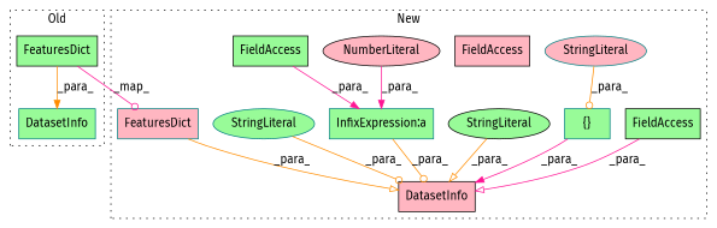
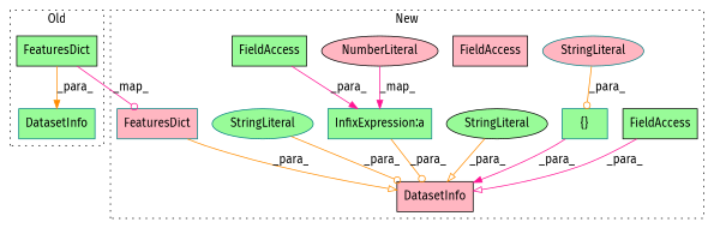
  digraph {
    fontname="Fira Sans"
    node [a=32 l="12,1" s=2022 shape=box style=filled fillcolor=palegreen color=black fontname="Fira Sans"]
    edge [color=darkorange arrowhead=normal fontname="Fira Sans"]
    n1 [label=DatasetInfo s="1149,1747" color=teal]
    n2 [l="13,1" label=FeaturesDict s="1201,1746"]
    n3 [a=4 l="1,1" label="{}" s="1947,2012" color=teal]
    n4 [label=DatasetInfo s="1136,2188" fillcolor=lightpink]
    n5 [a=27 l=3 label="InfixExpression:a" s=2019 color=teal]
    n6 [a=34 l=4 label=NumberLiteral s=2015 shape=ellipse fillcolor=lightpink]
    n7 [a=22 l=9 label=FieldAccess s=1148]
    n8 [a=22 l=45 label=FieldAccess fillcolor=lightpink]
    n9 [l="13,1" label=FeaturesDict s="1388,1933" fillcolor=lightpink color=teal]
    n10 [a=45 l=189 label=StringLiteral s=1158 shape=ellipse]
    n11 [a=45 l=64 label=StringLiteral s=1948 shape=ellipse fillcolor=lightpink color=teal]
    n12 [a=45 l=119 label=StringLiteral s=2069 shape=ellipse color=teal]
    n13 [a=22 l=45 label=FieldAccess]
    subgraph cluster_1 {
      label=Old
      style=dotted
      n1
      n2
    }
    subgraph cluster_2 {
      label=New
      style=dotted
      n3
      n4
      n5
      n6
      n7
      n8
      n9
      n10
      n11
      n12
      n13
    }
    n2 -> n1 [label=_para_]
    n2 -> n9 [label=_map_ color=deeppink arrowhead=odot]
    n3 -> n4 [label=_para_ color=deeppink]
    n5 -> n4 [label=_para_ arrowhead=odot]
-   n6 -> n5 [label=_para_ color=deeppink]
+   n6 -> n5 [label=_map_ color=deeppink]
    n7 -> n4 [label=_para_ color=deeppink arrowhead=onormal]
    n9 -> n4 [label=_para_ arrowhead=onormal]
    n10 -> n4 [label=_para_ arrowhead=onormal]
    n11 -> n3 [label=_para_ arrowhead=odot]
    n12 -> n4 [label=_para_ arrowhead=odot]
    n13 -> n5 [label=_para_ color=deeppink]
  }
